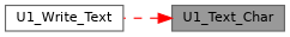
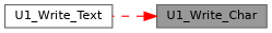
  digraph {
    rankdir=RL
    node [fontname=Helvetica fontsize=10 shape=box style=filled]
-   n1 [color=gray40 fillcolor=grey60 fontcolor=black height=0.2 label=U1_Text_Char width=0.4]
+   n1 [color=gray40 fillcolor=grey60 fontcolor=black height=0.2 label=U1_Write_Char width=0.4]
    n2 [color=grey40 fillcolor=white height=0.2 label=U1_Write_Text width=0.4]
    n1 -> n2 [color=red dir=back fontname=Helvetica fontsize=10 labelfontname=Helvetica labelfontsize=10 style=dashed]
  }
